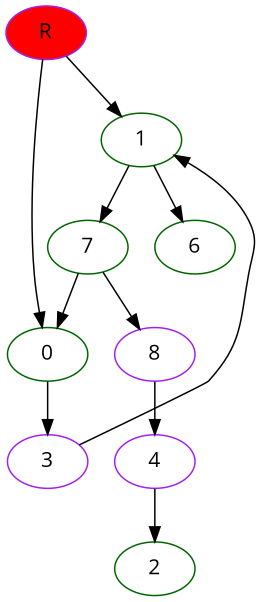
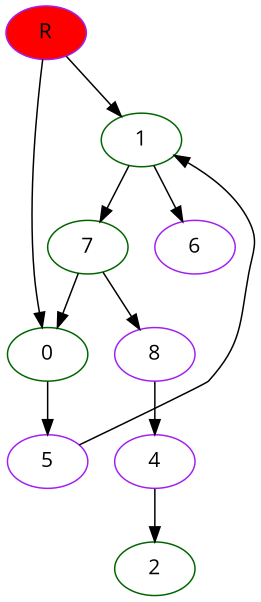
  digraph {
    fontname="Open Sans"
    node [color=darkgreen fontname="Open Sans"]
    edge [fontname="Open Sans"]
    1
-   6
+   6 [color=purple]
    7
    n4 [label=0]
    8 [color=purple]
-   3 [color=purple]
+   3 [color=purple label=5]
    4 [color=purple]
    2
    R [color=purple fillcolor="#ff0000" style=filled]
    1 -> 6
    1 -> 7
    7 -> n4
    7 -> 8
    n4 -> 3
    8 -> 4
    3 -> 1
    4 -> 2
    R -> 1
    R -> n4
  }
